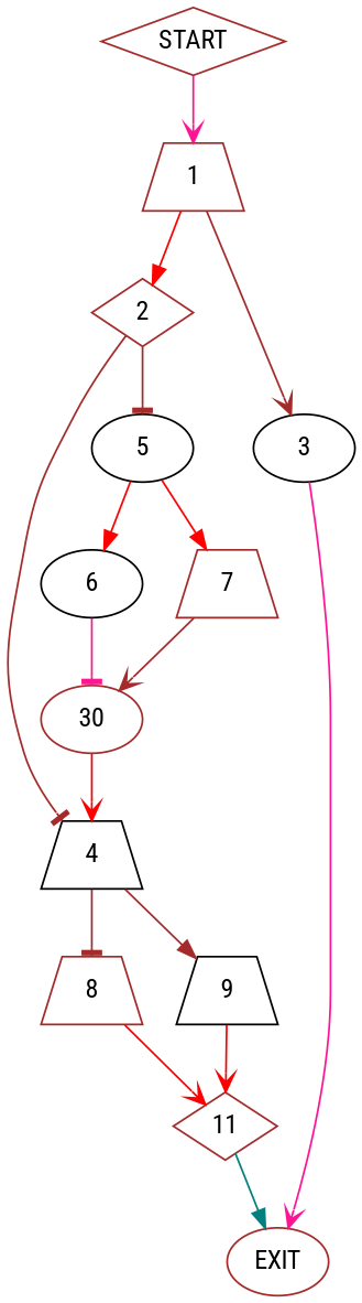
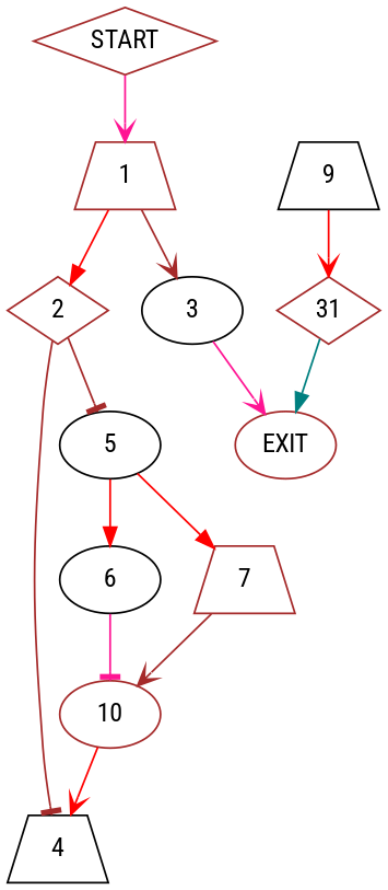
  digraph {
    fontname="Roboto Condensed"
    node [color=brown fontname="Roboto Condensed" shape=trapezium]
    edge [arrowhead=vee color=red fontname="Roboto Condensed"]
    n1 [label=START shape=diamond]
    1
    2 [shape=diamond]
    3 [color=black shape=ellipse]
    n5 [label=EXIT shape=ellipse]
    4 [color=black]
    5 [color=black shape=ellipse]
-   8
    9 [color=black]
    6 [color=black shape=ellipse]
    7
-   11 [shape=diamond]
-   10 [shape=ellipse label=30]
+   11 [shape=diamond label=31]
+   10 [shape=ellipse]
    n1 -> 1 [color=deeppink]
    1 -> 2 [arrowhead=normal]
    1 -> 3 [color=brown]
    2 -> 4 [arrowhead=tee color=brown]
    2 -> 5 [arrowhead=tee color=brown]
    3 -> n5 [color=deeppink]
-   4 -> 8 [arrowhead=tee color=brown]
-   4 -> 9 [arrowhead=normal color=brown]
    5 -> 6 [arrowhead=normal]
    5 -> 7 [arrowhead=normal]
-   8 -> 11
    9 -> 11
    6 -> 10 [arrowhead=tee color=deeppink]
    7 -> 10 [color=brown]
    11 -> n5 [arrowhead=normal color=teal]
    10 -> 4
  }
